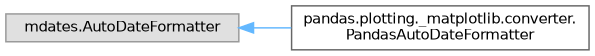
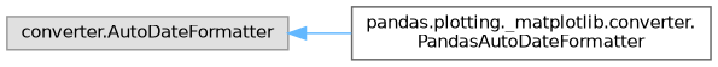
  digraph {
    rankdir=LR
    node [fontname=Helvetica fontsize=10 shape=box style=filled]
-   n1 [color=grey60 fillcolor="#E0E0E0" height=0.2 label="mdates.AutoDateFormatter" width=0.4]
+   n1 [color=grey60 fillcolor="#E0E0E0" height=0.2 label="converter.AutoDateFormatter" width=0.4]
    n2 [color=grey40 fillcolor=white height=0.2 label="pandas.plotting._matplotlib.converter.\lPandasAutoDateFormatter" width=0.4]
    n1 -> n2 [color=steelblue1 dir=back fontname=Helvetica fontsize=10 labelfontname=Helvetica labelfontsize=10 style=solid]
  }
